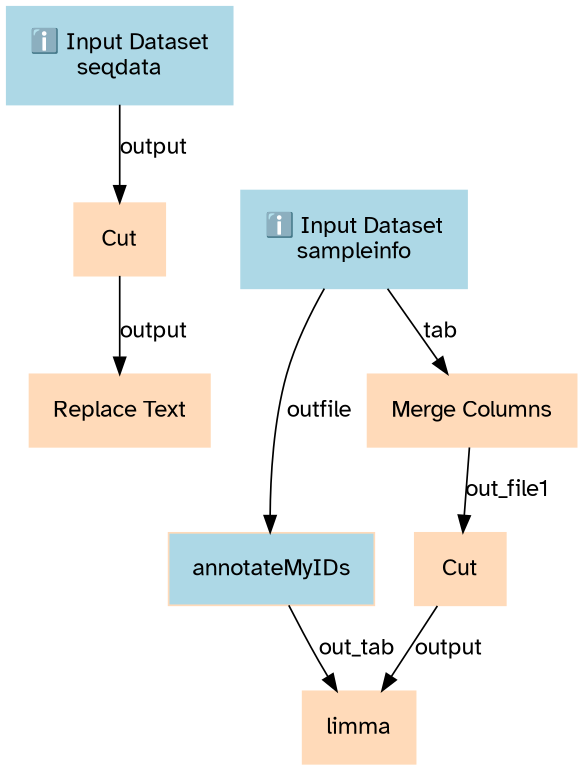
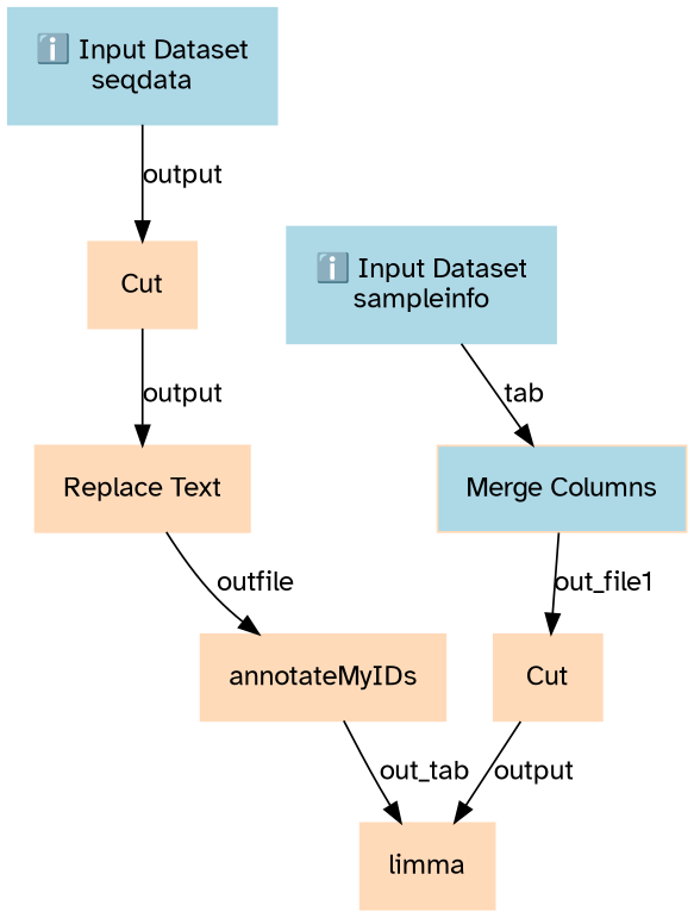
  digraph {
    node [color=peachpuff fontname="Atkinson Hyperlegible" margin="0.2,0.2" shape=box style=filled]
    edge [fontname="Atkinson Hyperlegible"]
    n1 [color=lightblue label="ℹ️ Input Dataset\nseqdata"]
    n2 [label=Cut]
    n3 [label="Replace Text"]
    n4 [color=lightblue label="ℹ️ Input Dataset\nsampleinfo"]
-   n5 [label="Merge Columns"]
+   n5 [label="Merge Columns" fillcolor=lightblue]
    n6 [label=Cut]
-   n7 [label=annotateMyIDs fillcolor=lightblue]
+   n7 [label=annotateMyIDs]
    n8 [label=limma]
    n1 -> n2 [label=output]
    n2 -> n3 [label=output]
-   n4 -> n7 [label=outfile]
+   n3 -> n7 [label=outfile]
    n4 -> n5 [label=tab]
    n5 -> n6 [label=out_file1]
    n6 -> n8 [label=output]
    n7 -> n8 [label=out_tab]
  }
